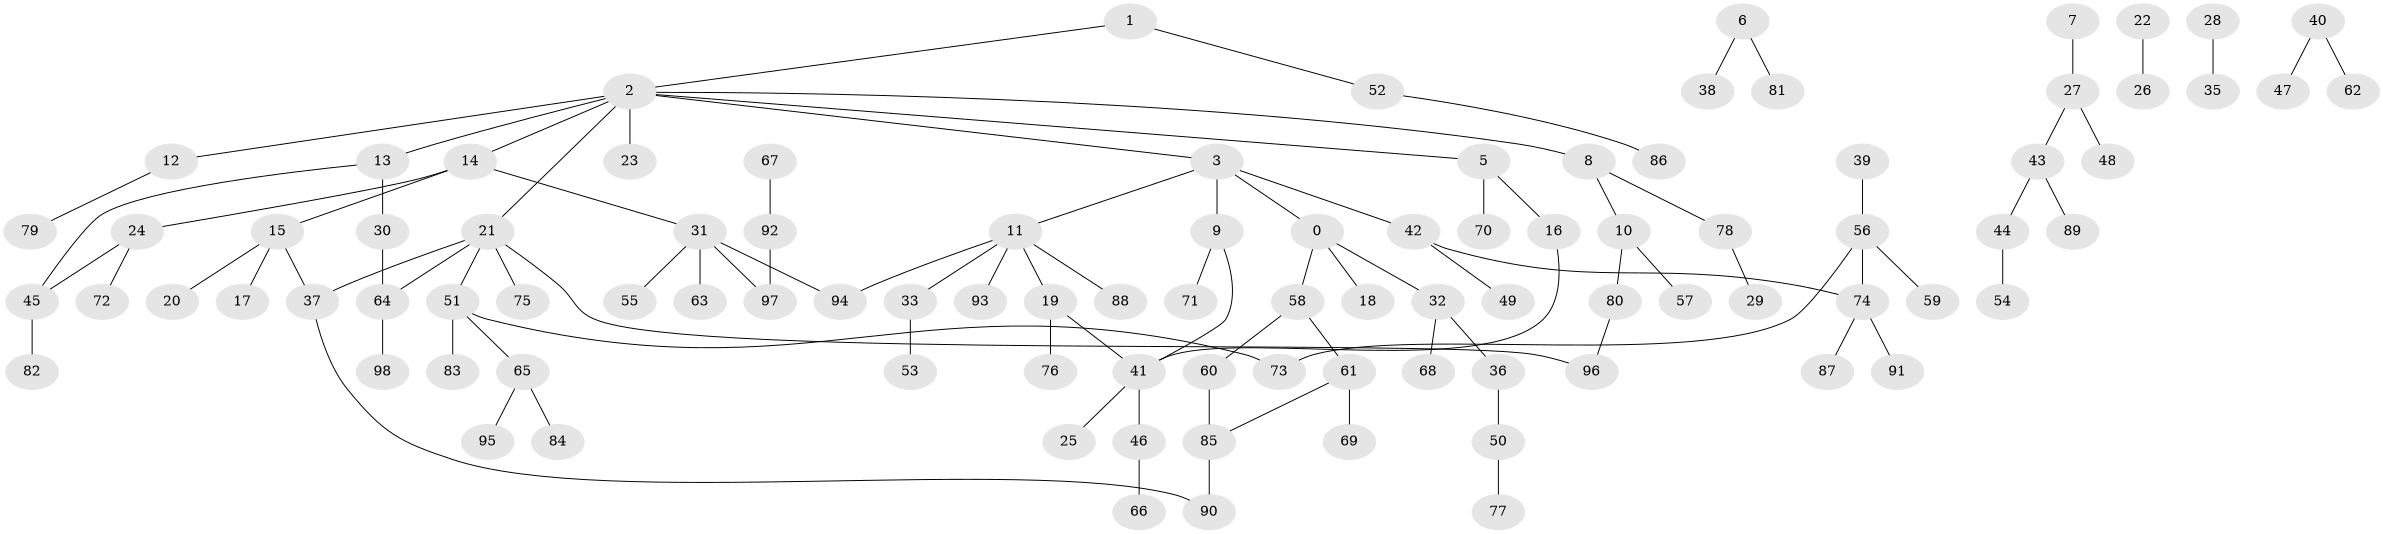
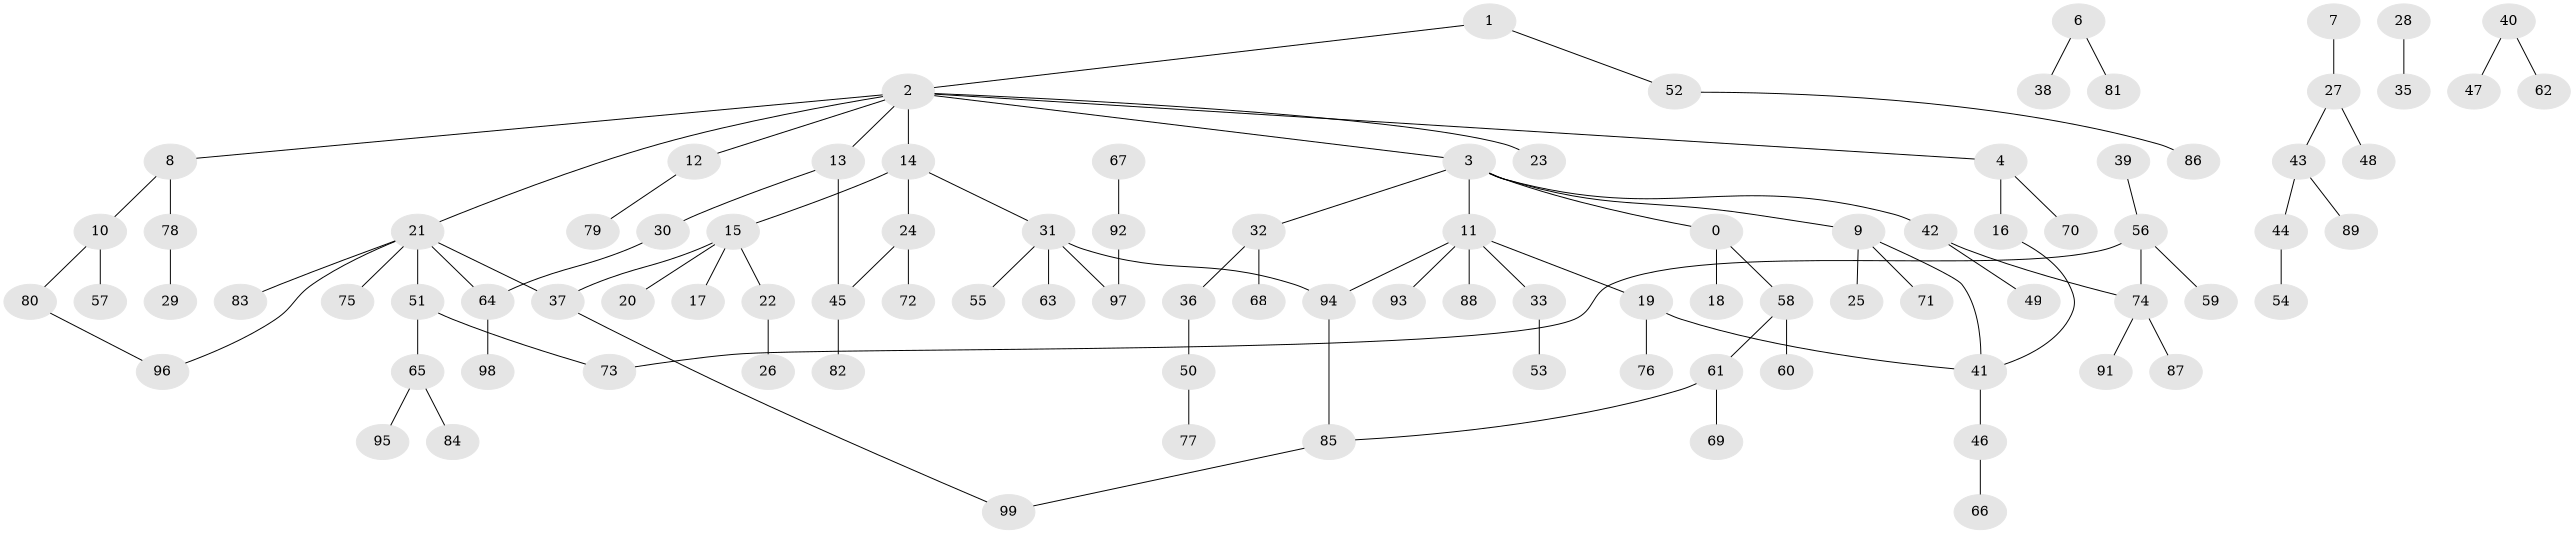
  graph {
    node [color=gray90 style=filled]
    1
    2
    52
    3
-   4 [label=5]
+   4
    8
    12
    13
    14
    21
    23
    6
    38
    81
    86
    n16 [label=0]
    9
    11
    32
    42
    16
    70
    7
    27
    10
    78
    79
    30
    45
    15
    24
    31
    96
    37
    51
    64
    75
    83
    18
    58
    25
    41
    71
    19
    33
    88
    93
    94
    36
    68
    50
    49
    74
    60
    61
    43
    48
    57
    80
    29
    46
    76
    53
    82
    17
    20
    22
    72
    55
    63
    97
    26
-   90
+   90 [label=99]
    28
    35
    65
    73
    98
    44
    89
    40
    47
    62
    39
    56
    77
    59
    66
    54
    92
    84
    95
    87
    91
    85
    69
    67
    1 -- 2
    1 -- 52
    2 -- 3
    2 -- 4
    2 -- 8
    2 -- 12
    2 -- 13
    2 -- 14
    2 -- 21
    2 -- 23
    52 -- 86
    3 -- n16
    3 -- 9
    3 -- 11
-   n16 -- 32
+   3 -- 32
    3 -- 42
    4 -- 16
    4 -- 70
    8 -- 10
    8 -- 78
    12 -- 79
    13 -- 30
    13 -- 45
    14 -- 15
    14 -- 24
    14 -- 31
    21 -- 96
    21 -- 37
    21 -- 51
    21 -- 64
    21 -- 75
-   51 -- 83
+   21 -- 83
    6 -- 38
    6 -- 81
    n16 -- 18
    n16 -- 58
-   41 -- 25
+   9 -- 25
    9 -- 41
    9 -- 71
    11 -- 19
    11 -- 33
    11 -- 88
    11 -- 93
    11 -- 94
    32 -- 36
    32 -- 68
    42 -- 49
    42 -- 74
    16 -- 41
    7 -- 27
    27 -- 43
    27 -- 48
    10 -- 57
    10 -- 80
    78 -- 29
    30 -- 64
    45 -- 82
    15 -- 37
    15 -- 17
    15 -- 20
+   15 -- 22
    24 -- 45
    24 -- 72
    31 -- 94
    31 -- 55
    31 -- 63
    31 -- 97
    37 -- 90
    51 -- 65
    51 -- 73
    64 -- 98
    58 -- 60
    58 -- 61
    41 -- 46
    19 -- 41
    19 -- 76
    33 -- 53
    36 -- 50
    50 -- 77
    74 -- 87
    74 -- 91
-   60 -- 85
+   94 -- 85
    61 -- 85
    61 -- 69
    43 -- 44
    43 -- 89
    80 -- 96
    46 -- 66
    22 -- 26
    28 -- 35
    65 -- 84
    65 -- 95
    44 -- 54
    40 -- 47
    40 -- 62
    39 -- 56
    56 -- 74
    56 -- 73
    56 -- 59
    92 -- 97
    85 -- 90
    67 -- 92
  }
